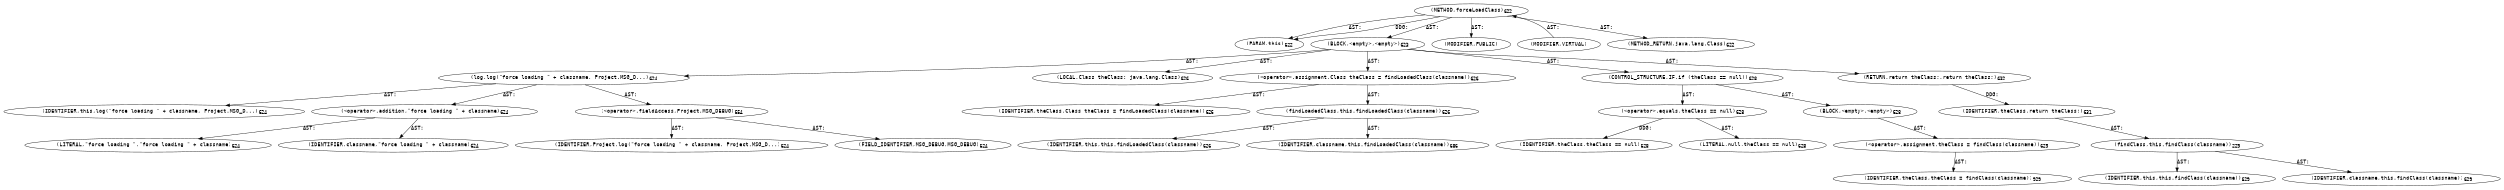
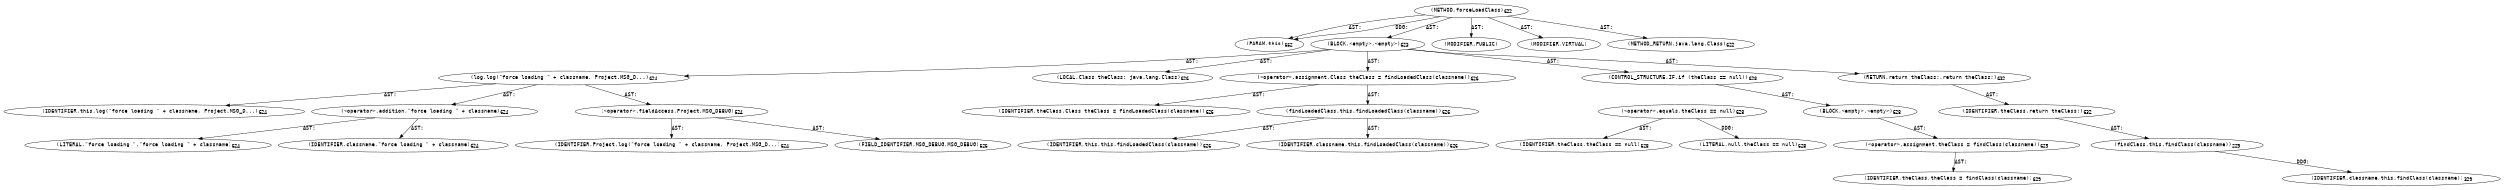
  digraph {
    fontname="DejaVu Sans Mono"
    node [fontname="DejaVu Sans Mono"]
    edge [fontname="DejaVu Sans Mono"]
    n1 [label=<(METHOD,forceLoadClass)<SUB>622</SUB>>]
-   n2 [label=<(PARAM,this)<SUB>622</SUB>>]
+   n2 [label=<(PARAM,this)<SUB>652</SUB>>]
    n3 [label=<(BLOCK,&lt;empty&gt;,&lt;empty&gt;)<SUB>623</SUB>>]
    n4 [label=<(MODIFIER,PUBLIC)>]
    n5 [label=<(MODIFIER,VIRTUAL)>]
    n6 [label=<(METHOD_RETURN,java.lang.Class)<SUB>622</SUB>>]
    n7 [label=<(log,log(&quot;force loading &quot; + classname, Project.MSG_D...)<SUB>624</SUB>>]
    n8 [label=<(LOCAL,Class theClass: java.lang.Class)<SUB>626</SUB>>]
    n9 [label=<(&lt;operator&gt;.assignment,Class theClass = findLoadedClass(classname))<SUB>626</SUB>>]
    n10 [label=<(CONTROL_STRUCTURE,IF,if (theClass == null))<SUB>628</SUB>>]
    n11 [label=<(RETURN,return theClass;,return theClass;)<SUB>632</SUB>>]
    n12 [label=<(IDENTIFIER,this,log(&quot;force loading &quot; + classname, Project.MSG_D...)<SUB>624</SUB>>]
    n13 [label=<(&lt;operator&gt;.addition,&quot;force loading &quot; + classname)<SUB>624</SUB>>]
-   n14 [label=<(&lt;operator&gt;.fieldAccess,Project.MSG_DEBUG)<SUB>654</SUB>>]
+   n14 [label=<(&lt;operator&gt;.fieldAccess,Project.MSG_DEBUG)<SUB>624</SUB>>]
    n15 [label=<(IDENTIFIER,theClass,Class theClass = findLoadedClass(classname))<SUB>626</SUB>>]
    n16 [label=<(findLoadedClass,this.findLoadedClass(classname))<SUB>626</SUB>>]
    n17 [label=<(&lt;operator&gt;.equals,theClass == null)<SUB>628</SUB>>]
    n18 [label=<(BLOCK,&lt;empty&gt;,&lt;empty&gt;)<SUB>628</SUB>>]
-   n19 [label=<(IDENTIFIER,theClass,return theClass;)<SUB>631</SUB>>]
+   n19 [label=<(IDENTIFIER,theClass,return theClass;)<SUB>632</SUB>>]
    n20 [label=<(LITERAL,&quot;force loading &quot;,&quot;force loading &quot; + classname)<SUB>624</SUB>>]
    n21 [label=<(IDENTIFIER,classname,&quot;force loading &quot; + classname)<SUB>624</SUB>>]
    n22 [label=<(IDENTIFIER,Project,log(&quot;force loading &quot; + classname, Project.MSG_D...)<SUB>624</SUB>>]
-   n23 [label=<(FIELD_IDENTIFIER,MSG_DEBUG,MSG_DEBUG)<SUB>624</SUB>>]
+   n23 [label=<(FIELD_IDENTIFIER,MSG_DEBUG,MSG_DEBUG)<SUB>626</SUB>>]
    n24 [label=<(IDENTIFIER,this,this.findLoadedClass(classname))<SUB>626</SUB>>]
-   n25 [label=<(IDENTIFIER,classname,this.findLoadedClass(classname))<SUB>686</SUB>>]
+   n25 [label=<(IDENTIFIER,classname,this.findLoadedClass(classname))<SUB>626</SUB>>]
    n26 [label=<(IDENTIFIER,theClass,theClass == null)<SUB>628</SUB>>]
    n27 [label=<(LITERAL,null,theClass == null)<SUB>628</SUB>>]
    n28 [label=<(&lt;operator&gt;.assignment,theClass = findClass(classname))<SUB>629</SUB>>]
-   n29 [label=<(IDENTIFIER,theClass,theClass = findClass(classname))<SUB>929</SUB>>]
+   n29 [label=<(IDENTIFIER,theClass,theClass = findClass(classname))<SUB>629</SUB>>]
    n30 [label=<(findClass,this.findClass(classname))<SUB>229</SUB>>]
-   n31 [label=<(IDENTIFIER,this,this.findClass(classname))<SUB>629</SUB>>]
-   n32 [label=<(IDENTIFIER,classname,this.findClass(classname))<SUB>629</SUB>>]
+   n32 [label=<(IDENTIFIER,classname,this.findClass(classname))<SUB>329</SUB>>]
    n1 -> n2 [label="AST: "]
    n1 -> n2 [label="DDG: "]
    n1 -> n3 [label="AST: "]
    n1 -> n4 [label="AST: "]
-   n5 -> n1 [label="AST: "]
+   n1 -> n5 [label="AST: "]
    n1 -> n6 [label="AST: "]
    n3 -> n7 [label="AST: "]
    n3 -> n8 [label="AST: "]
    n3 -> n9 [label="AST: "]
    n3 -> n10 [label="AST: "]
    n3 -> n11 [label="AST: "]
    n7 -> n12 [label="AST: "]
    n7 -> n13 [label="AST: "]
    n7 -> n14 [label="AST: "]
    n9 -> n15 [label="AST: "]
    n9 -> n16 [label="AST: "]
-   n10 -> n17 [label="AST: "]
    n10 -> n18 [label="AST: "]
-   n11 -> n19 [label="DDG: "]
+   n11 -> n19 [label="AST: "]
    n13 -> n20 [label="AST: "]
    n13 -> n21 [label="AST: "]
    n14 -> n22 [label="AST: "]
    n14 -> n23 [label="AST: "]
    n16 -> n24 [label="AST: "]
    n16 -> n25 [label="AST: "]
-   n17 -> n26 [label="DDG: "]
-   n17 -> n27 [label="AST: "]
+   n17 -> n26 [label="AST: "]
+   n17 -> n27 [label="DDG: "]
    n18 -> n28 [label="AST: "]
    n19 -> n30 [label="AST: "]
    n28 -> n29 [label="AST: "]
-   n30 -> n31 [label="AST: "]
-   n30 -> n32 [label="AST: "]
+   n30 -> n32 [label="DDG: "]
  }
